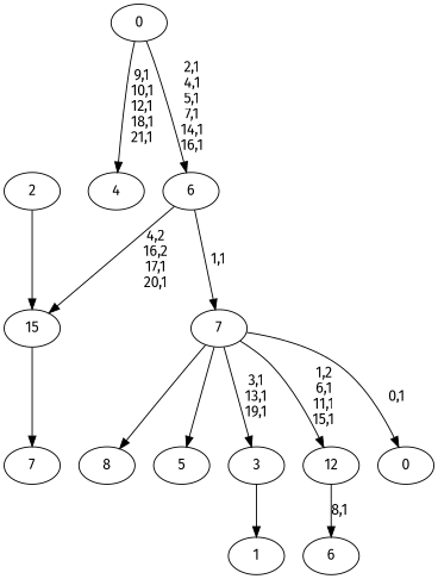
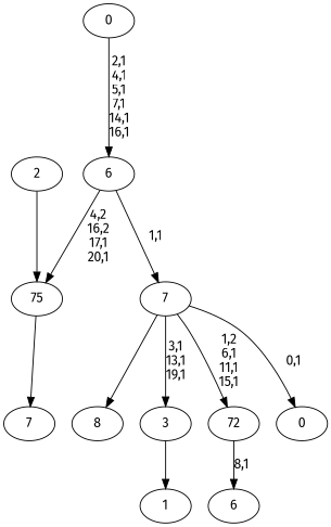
  digraph {
    fontname="Fira Sans"
    node [fontname="Fira Sans"]
    edge [fontname="Fira Sans"]
    n1 [label=8]
    n2 [label=7]
    n3 [label=6]
-   n4 [label=5]
-   n5 [label=4]
    n6 [label=3]
    n7 [label=1]
    n8 [label=2]
-   15
-   12
+   15 [label=75]
+   12 [label=72]
    n11 [label=0]
    7
    6
    0
    n6 -> n7
    n8 -> 15
    15 -> n2
    12 -> n3 [label="8,1"]
    7 -> n1
-   7 -> n4
    7 -> n6 [label="3,1\n13,1\n19,1"]
    7 -> 12 [label="1,2\n6,1\n11,1\n15,1"]
    7 -> n11 [label="0,1"]
    6 -> 15 [label="4,2\n16,2\n17,1\n20,1"]
    6 -> 7 [label="1,1"]
-   0 -> n5 [label="9,1\n10,1\n12,1\n18,1\n21,1"]
    0 -> 6 [label="2,1\n4,1\n5,1\n7,1\n14,1\n16,1"]
  }
